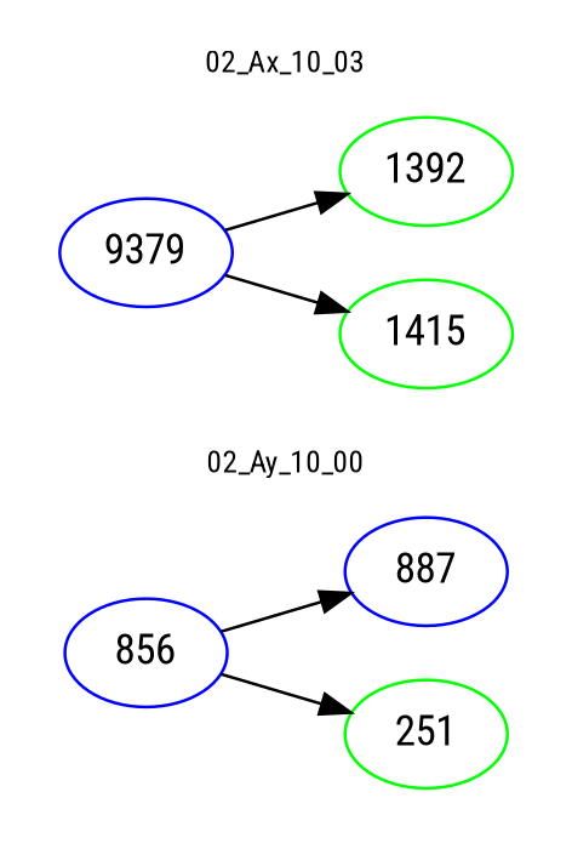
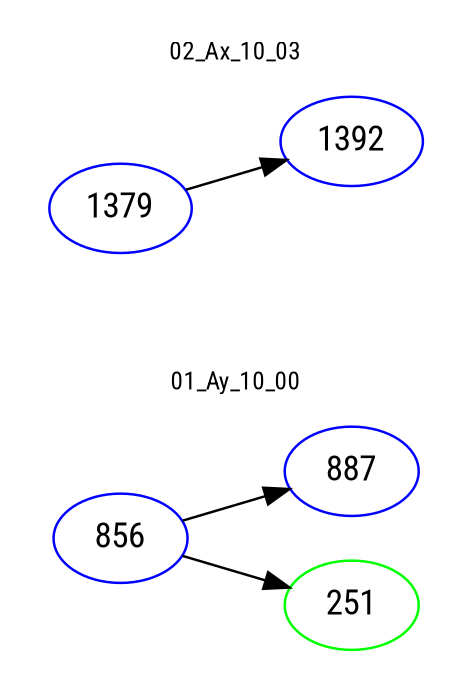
  digraph {
    fontname="Roboto Condensed"
    rankdir=LR
    node [color=blue fontname="Roboto Condensed"]
    edge [color=black fontname="Roboto Condensed"]
    n1 [label=856]
    n2 [color=green label=251]
    n3 [label=887]
-   n4 [label=9379]
-   n5 [color=green label=1415]
-   n6 [color=green label=1392]
+   n4 [label=1379]
+   n6 [label=1392]
    subgraph cluster_1 {
      color=white
      fontsize=10
-     label="02_Ay_10_00"
+     label="01_Ay_10_00"
      n1
      n2
      n3
    }
    subgraph cluster_2 {
      color=white
      fontsize=10
      label="02_Ax_10_03"
      n4
-     n5
      n6
    }
    n1 -> n2
    n1 -> n3
-   n4 -> n5
    n4 -> n6
  }
